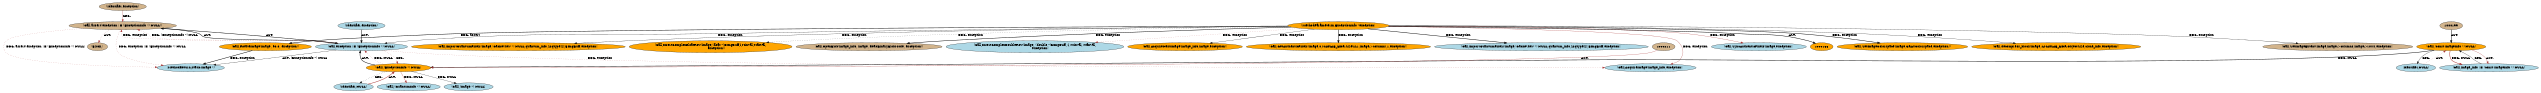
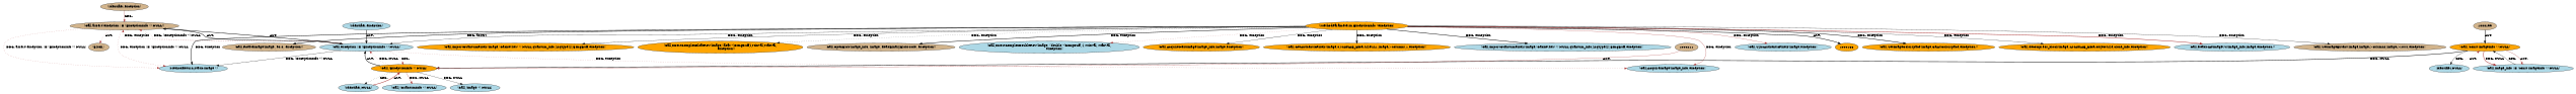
  digraph {
    node [fillcolor=lightblue style=filled]
    edge [color=black style=bold]
    n1 [fillcolor=tan label="(Call,assert(exception != (ExceptionInfo *) NULL))"]
    n2 [label="(Call,exception != (ExceptionInfo *) NULL)"]
    n3 [fillcolor=tan label="(Block,)"]
    n4 [label="(MethodReturn,static Image *)"]
    n5 [fillcolor=orange label="(Call,(ExceptionInfo *) NULL)"]
    n6 [label="(Call,AcquireImage(image_info,exception))"]
    n7 [label="(Identifier,NULL)"]
    n8 [label="(Call,(QuantumInfo *) NULL)"]
    n9 [label="(Call,(Image *) NULL)"]
    n10 [fillcolor=orange label="(MethodParameterIn,ExceptionInfo *exception)"]
    n11 [fillcolor=orange label="(Call,SetImageColorspace(image,GRAYColorspace,exception))"]
    n12 [fillcolor=orange label="(Call,decompress_block(image,&MATLAB_HDR.ObjectSize,clone_info,exception))"]
-   n14 [fillcolor=orange label="(Call,RotateImage(image, 90.0, exception))"]
+   n13 [label="(Call,ReadMATImageV4(image_info,image,exception))"]
+   n14 [fillcolor=tan label="(Call,RotateImage(image, 90.0, exception))"]
    n15 [fillcolor=tan label="(Call,SetImageExtent(image,image->columns,image->rows,exception))"]
    n16 [fillcolor=orange label="(Call,ImportQuantumPixels(image,(CacheView *) NULL,quantum_info,z2qtype[z],BImgBuff,exception))"]
    n17 [fillcolor=orange label="(Call,InsertComplexFloatRow(image,(float *)BImgBuff,i,MinVal,MaxVal,\n            exception))"]
    n18 [fillcolor=tan label="(Call,OpenBlob(image_info, image, ReadBinaryBlobMode, exception))"]
    n19 [label="(Call,InsertComplexDoubleRow(image, (double *)BImgBuff, i, MinVal, MaxVal,\n            exception))"]
    n20 [fillcolor=orange label="(Call,AcquireNextImage(image_info,image,exception))"]
    n21 [fillcolor=orange label="(Call,GetAuthenticPixels(image,0,MATLAB_HDR.SizeY-i-1,image->columns,1,exception))"]
    n22 [label="(Call,ImportQuantumPixels(image,(CacheView *) NULL,quantum_info,z2qtype[z],BImgBuff,exception))"]
    n23 [label="(Call,SyncAuthenticPixels(image,exception))"]
    1000155 [fillcolor=orange]
    n25 [fillcolor=orange label="(Call,(const ImageInfo *) NULL)"]
    n26 [label="(Call,image_info != (const ImageInfo *) NULL)"]
    n27 [label="(Identifier,NULL)"]
    n28 [fillcolor=tan label="(Identifier,exception)"]
    n29 [label="(Identifier,exception)"]
    1000211 [fillcolor=tan]
    1000199 [fillcolor=tan]
    n1 -> n2 [label="AST: "]
    n1 -> n3 [color=brown label="AST: " style=dotted]
    n1 -> n4 [color=brown label="DDG: exception != (ExceptionInfo *) NULL" style=dotted]
    n1 -> n4 [color=brown label="DDG: assert(exception != (ExceptionInfo *) NULL)" style=dotted]
    n2 -> n1 [label="AST: "]
    n2 -> n1 [color=brown label="DDG: exception" style=dotted]
    n2 -> n1 [color=brown label="DDG: (ExceptionInfo *) NULL" style=dotted]
-   n2 -> n4 [label="AST: (ExceptionInfo *) NULL" style=solid]
+   n2 -> n4 [label="DDG: (ExceptionInfo *) NULL" style=solid]
    n2 -> n5 [color=brown label="CFG: " style=dotted]
    n2 -> n6 [color=brown label="DDG: exception" style=dotted]
    n5 -> n2 [label="AST: "]
    n5 -> n2 [color=brown label="DDG: NULL" style=dotted]
    n5 -> n7 [label="CFG: " style=dotted]
    n5 -> n8 [color=brown label="DDG: NULL" style=solid]
    n5 -> n9 [label="DDG: NULL" style=solid]
    n7 -> n5 [color=brown label="AST: "]
    n10 -> n2 [label="DDG: exception" style=solid]
-   n14 -> n4 [label="DDG: exception"]
+   n10 -> n4 [label="DDG: exception"]
    n10 -> n6 [color=brown label="DDG: exception" style=solid]
    n10 -> n11 [label="DDG: exception"]
    n10 -> n12 [label="DDG: exception" style=solid]
+   n10 -> n13 [color=brown label="DDG: exception"]
    n10 -> n14 [label="DDG: assert"]
    n10 -> n15 [label="DDG: exception" style=solid]
    n10 -> n16 [label="DDG: exception" style=solid]
    n10 -> n17 [label="DDG: exception" style=dotted]
    n10 -> n18 [label="DDG: exception"]
    n10 -> n19 [color=brown label="DDG: exception" style=dotted]
    n10 -> n20 [label="DDG: exception" style=solid]
    n10 -> n21 [label="DDG: exception"]
    n10 -> n22 [label="DDG: exception"]
    n10 -> n23 [color=brown label="DDG: exception" style=solid]
    n10 -> 1000155 [label="AST: "]
    n25 -> n5 [label="DDG: NULL"]
    n25 -> n26 [color=brown label="AST: " style=solid]
    n25 -> n26 [color=brown label="DDG: NULL"]
    n25 -> n27 [label="CFG: " style=solid]
    n26 -> n25 [label="CFG: " style=solid]
    n27 -> n25 [color=brown label="AST: " style=dotted]
    n28 -> n1 [color=brown label="CFG: " style=solid]
    n29 -> n2 [label="AST: "]
    1000211 -> n5 [color=brown label="AST: " style=solid]
    1000199 -> n25 [label="AST: "]
  }
